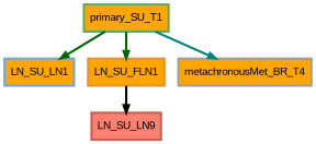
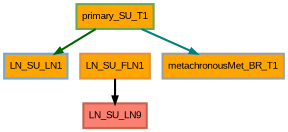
  digraph {
    node [fillcolor=orange fontname=Arial penwidth=3.0 shape=box style=filled]
    edge [color=darkgreen penwidth=3]
    n1 [color="#6fa8dc" label=LN_SU_LN1]
    n2 [color="#be5742e1" fillcolor=salmon label=LN_SU_LN9]
    primary_SU_T1 [color="#6aa84f"]
    LN_SU_FLN1 [color="#e69138"]
-   metachronousMet_BR_T1 [color="#9e9e9e" label=metachronousMet_BR_T4]
+   metachronousMet_BR_T1 [color="#9e9e9e"]
    primary_SU_T1 -> n1
-   primary_SU_T1 -> LN_SU_FLN1
    primary_SU_T1 -> metachronousMet_BR_T1 [color=teal]
    LN_SU_FLN1 -> n2 [color=black]
  }
